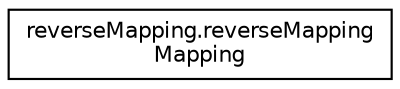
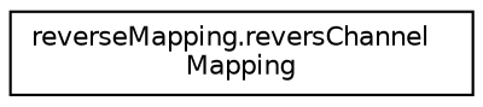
  digraph {
    rankdir=LR
-   n1 [color=black fillcolor=white fontname=Helvetica fontsize=10 height=0.2 label="reverseMapping.reverseMapping\lMapping" shape=record style=filled width=0.4]
+   n1 [color=black fillcolor=white fontname=Helvetica fontsize=10 height=0.2 label="reverseMapping.reversChannel\lMapping" shape=record style=filled width=0.4]
  }
